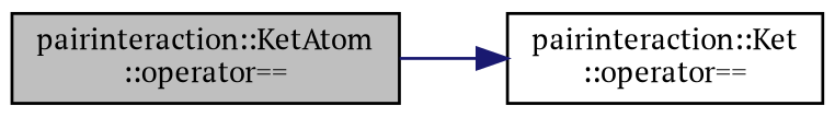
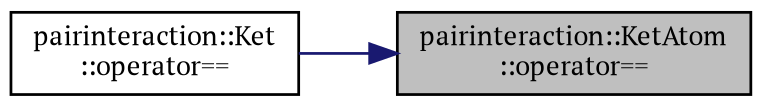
  digraph {
    rankdir=LR
    fontname="PT Serif"
    node [color=black fontname="PT Serif" fontsize=10 shape=record]
    n1 [fillcolor=grey75 fontcolor=black height=0.2 label="pairinteraction::KetAtom\l::operator==" style=filled width=0.4]
    n2 [height=0.2 label="pairinteraction::Ket\l::operator==" width=0.4]
-   n1 -> n2 [color=midnightblue fontname="PT Serif" fontsize=10 labelfontname=Helvetica labelfontsize=10 style=solid]
+   n2 -> n1 [color=midnightblue fontname="PT Serif" fontsize=10 labelfontname=Helvetica labelfontsize=10 style=solid]
  }
